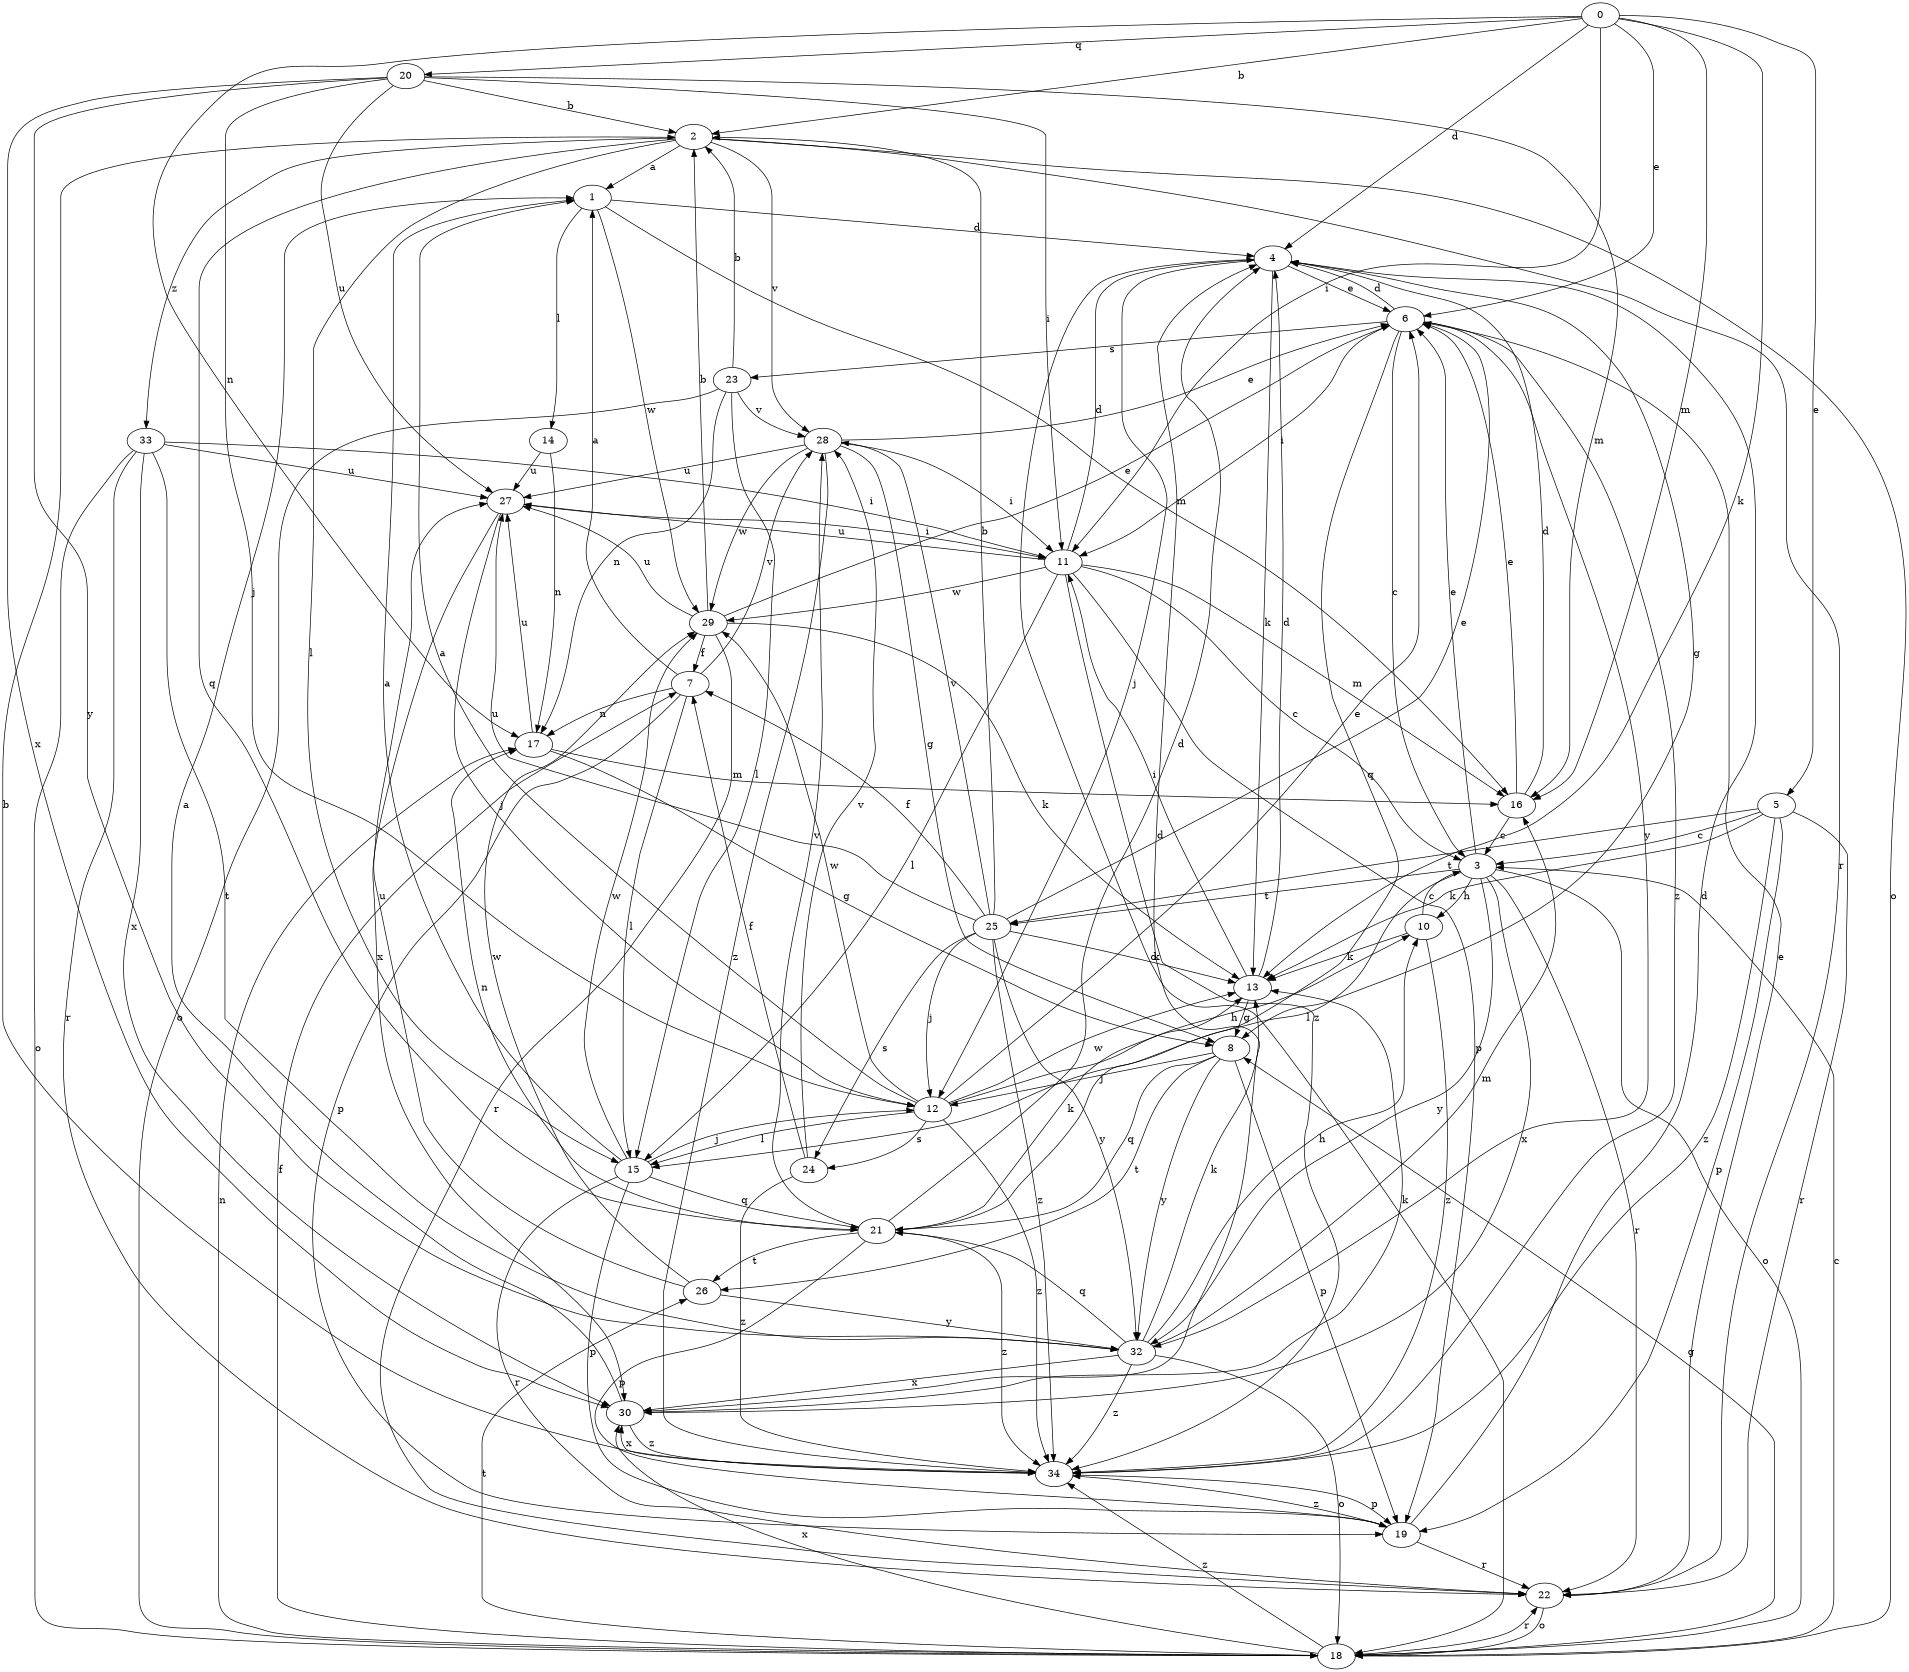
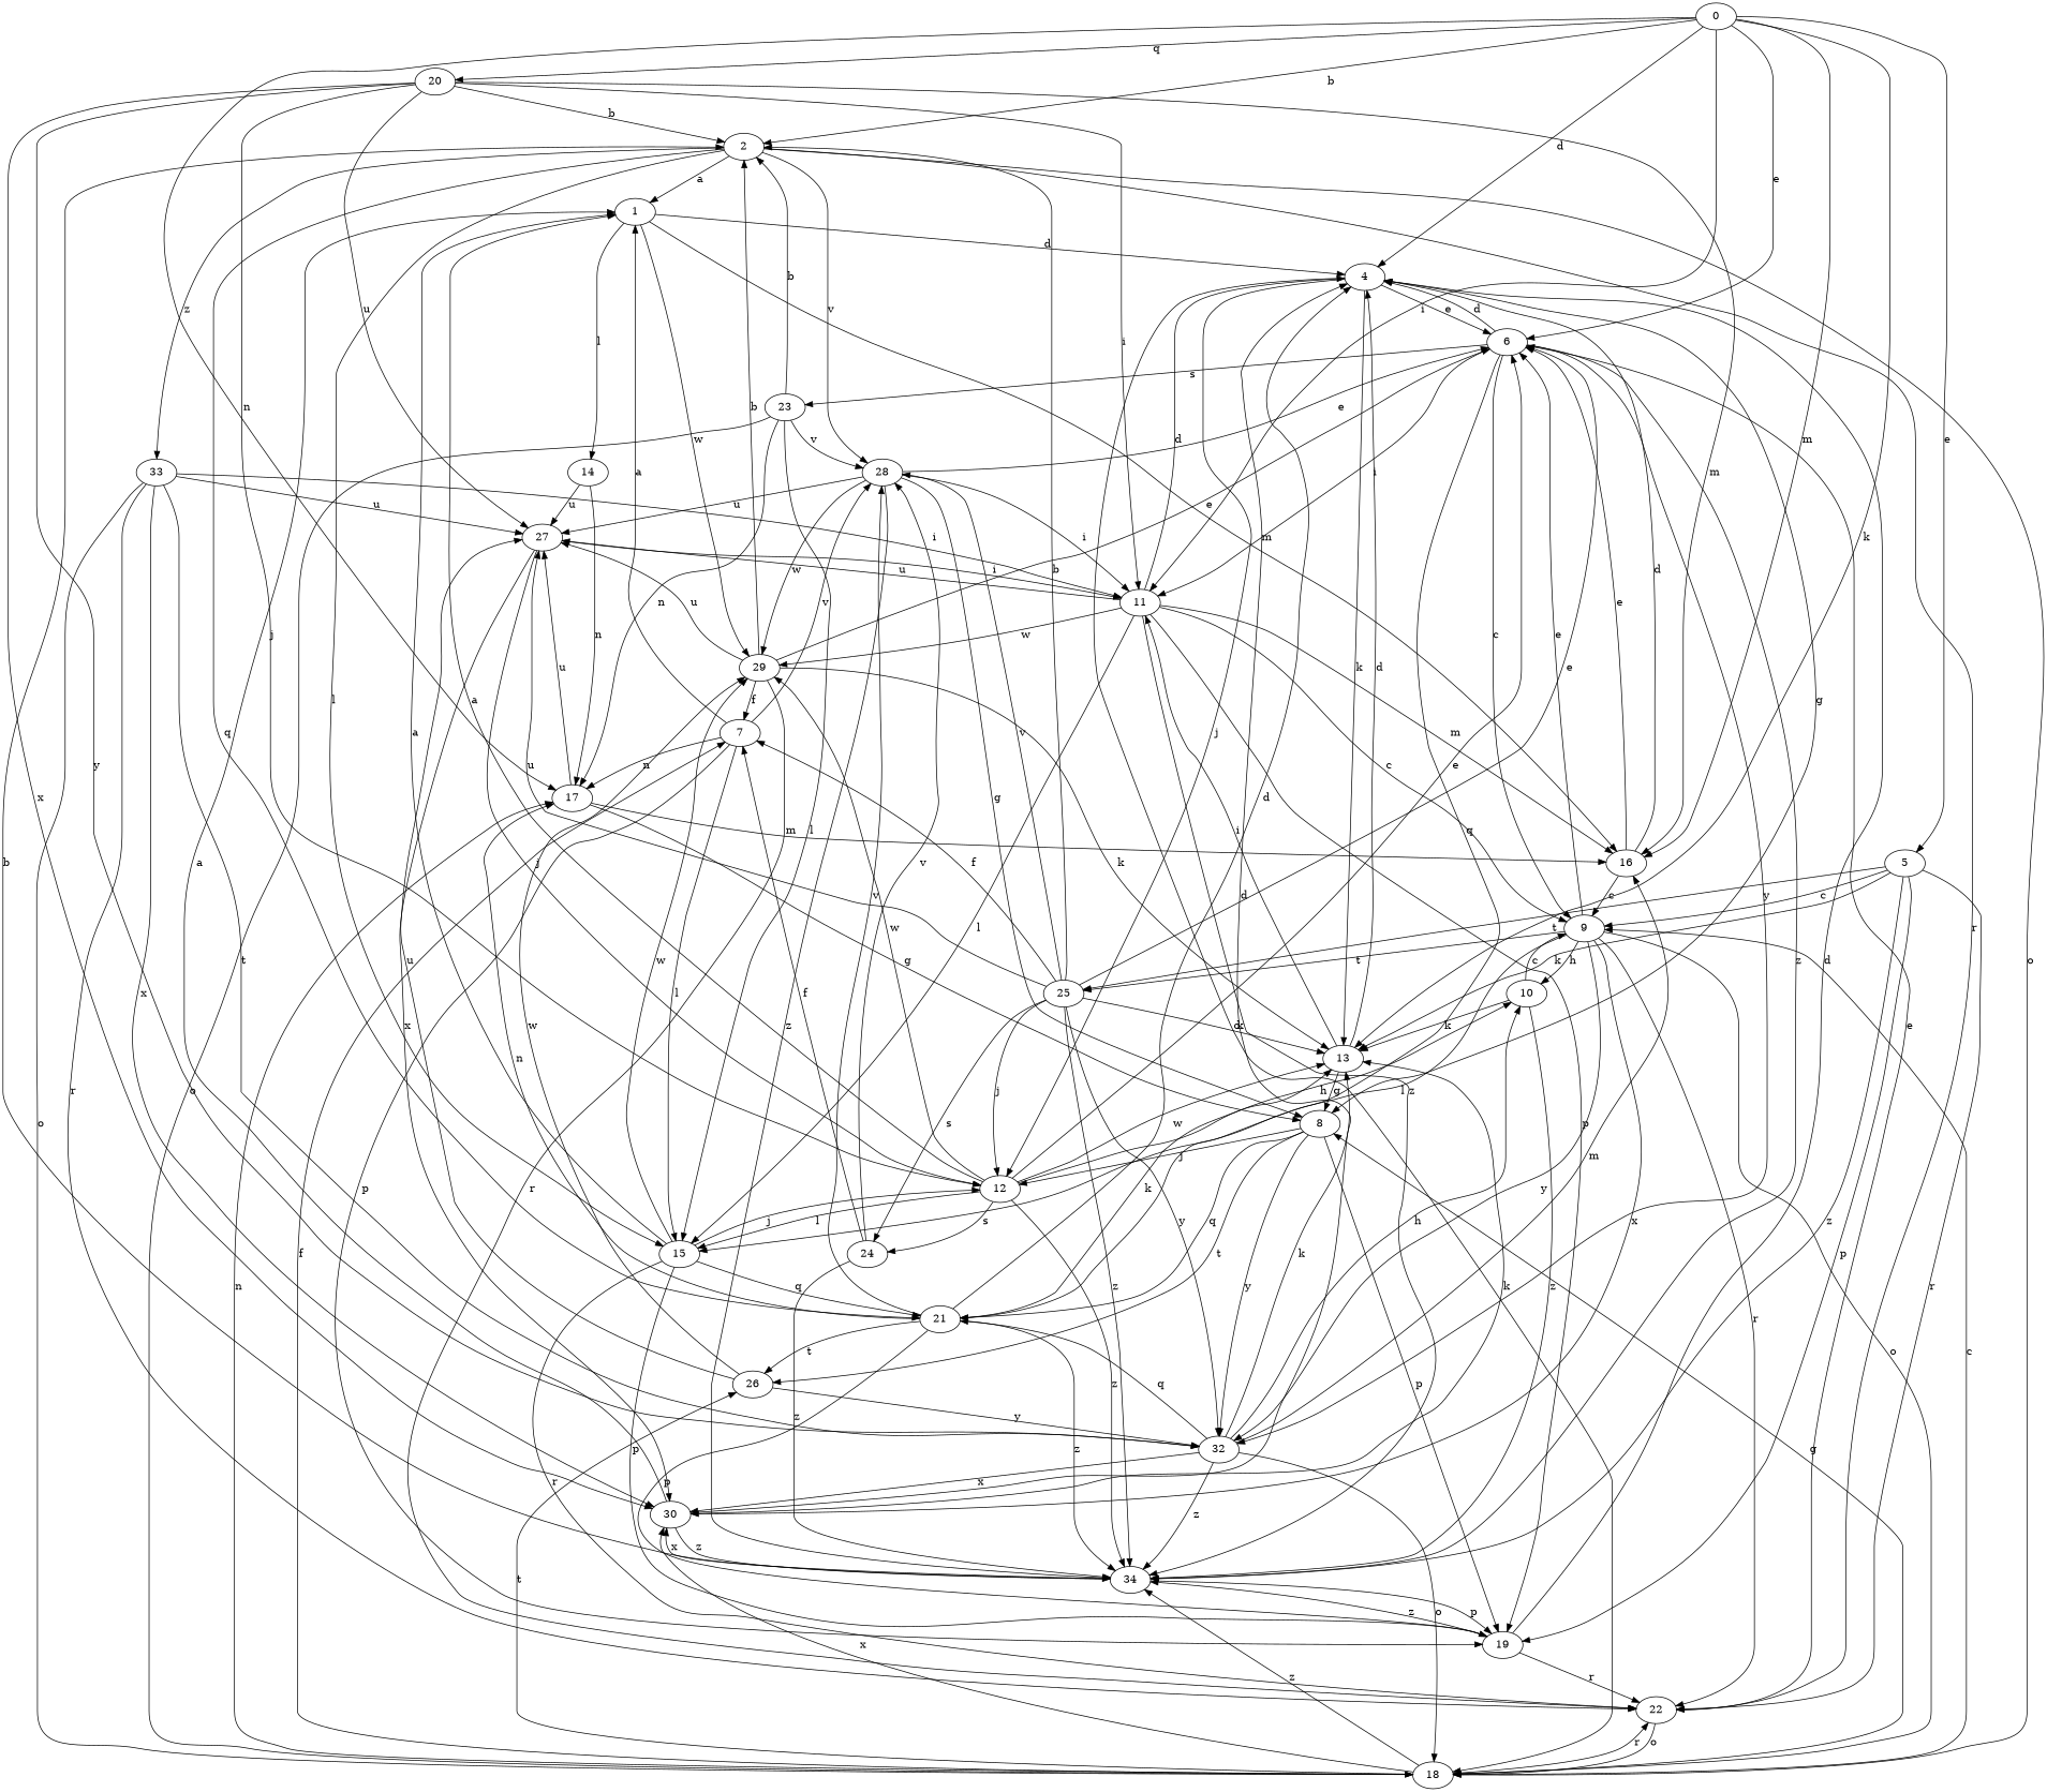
  strict digraph {
    0
    2
    4
    5
    6
    11
    13
    16
    17
    20
    1
    15
    18
    21
    22
    28
    33
    8
    12
-   3
+   3 [label=9]
    25
    19
    34
    32
    23
    29
    27
    30
    14
    7
    26
    10
    24
    0 -> 2 [label=b]
    0 -> 4 [label=d]
    0 -> 5 [label=e]
    0 -> 6 [label=e]
    0 -> 11 [label=i]
    0 -> 13 [label=k]
    0 -> 16 [label=m]
    0 -> 17 [label=n]
    0 -> 20 [label=q]
    2 -> 1 [label=a]
    2 -> 15 [label=l]
    2 -> 18 [label=o]
    2 -> 21 [label=q]
    2 -> 22 [label=r]
    2 -> 28 [label=v]
    2 -> 33 [label=z]
    4 -> 6 [label=e]
    4 -> 13 [label=k]
    4 -> 18 [label=o]
    4 -> 8 [label=g]
    4 -> 12 [label=j]
    5 -> 13 [label=k]
    5 -> 22 [label=r]
    5 -> 3 [label=c]
    5 -> 25 [label=t]
    5 -> 19 [label=p]
    5 -> 34 [label=z]
    6 -> 4 [label=d]
    6 -> 11 [label=i]
    6 -> 21 [label=q]
    6 -> 3 [label=c]
    6 -> 34 [label=z]
    6 -> 32 [label=y]
    6 -> 23 [label=s]
    11 -> 4 [label=d]
    11 -> 16 [label=m]
    11 -> 15 [label=l]
    11 -> 3 [label=c]
    11 -> 19 [label=p]
    11 -> 34 [label=z]
    11 -> 29 [label=w]
    11 -> 27 [label=u]
    13 -> 4 [label=d]
    13 -> 11 [label=i]
    13 -> 8 [label=g]
    16 -> 4 [label=d]
    16 -> 6 [label=e]
    16 -> 3 [label=c]
    17 -> 16 [label=m]
    17 -> 8 [label=g]
    17 -> 27 [label=u]
    20 -> 2 [label=b]
    20 -> 11 [label=i]
    20 -> 16 [label=m]
    20 -> 12 [label=j]
    20 -> 32 [label=y]
    20 -> 27 [label=u]
    20 -> 30 [label=x]
    1 -> 4 [label=d]
    1 -> 16 [label=m]
    1 -> 29 [label=w]
    1 -> 14 [label=l]
    15 -> 1 [label=a]
    15 -> 21 [label=q]
    15 -> 22 [label=r]
    15 -> 12 [label=j]
    15 -> 19 [label=p]
    15 -> 29 [label=w]
    18 -> 17 [label=n]
    18 -> 22 [label=r]
    18 -> 8 [label=g]
    18 -> 3 [label=c]
    18 -> 34 [label=z]
    18 -> 30 [label=x]
    18 -> 7 [label=f]
    18 -> 26 [label=t]
    21 -> 4 [label=d]
    21 -> 13 [label=k]
    21 -> 17 [label=n]
    21 -> 28 [label=v]
    21 -> 19 [label=p]
    21 -> 34 [label=z]
    21 -> 26 [label=t]
    22 -> 6 [label=e]
    22 -> 18 [label=o]
    28 -> 6 [label=e]
    28 -> 11 [label=i]
    28 -> 8 [label=g]
    28 -> 34 [label=z]
    28 -> 29 [label=w]
    28 -> 27 [label=u]
    33 -> 11 [label=i]
    33 -> 18 [label=o]
    33 -> 22 [label=r]
    33 -> 32 [label=t]
    33 -> 27 [label=u]
    33 -> 30 [label=x]
    8 -> 21 [label=q]
    8 -> 12 [label=j]
    8 -> 19 [label=p]
    8 -> 32 [label=y]
    8 -> 26 [label=t]
    12 -> 6 [label=e]
    12 -> 13 [label=w]
    12 -> 1 [label=a]
    12 -> 15 [label=l]
    12 -> 34 [label=z]
    12 -> 29 [label=w]
    12 -> 10 [label=h]
    12 -> 24 [label=s]
    3 -> 6 [label=e]
    3 -> 15 [label=l]
    3 -> 18 [label=o]
    3 -> 22 [label=r]
    3 -> 25 [label=t]
    3 -> 32 [label=y]
    3 -> 30 [label=x]
    3 -> 10 [label=h]
    25 -> 2 [label=b]
    25 -> 6 [label=e]
    25 -> 13 [label=k]
    25 -> 28 [label=v]
    25 -> 12 [label=j]
    25 -> 34 [label=z]
    25 -> 32 [label=y]
    25 -> 27 [label=u]
    25 -> 7 [label=f]
    25 -> 24 [label=s]
    19 -> 4 [label=d]
    19 -> 22 [label=r]
    19 -> 34 [label=z]
    34 -> 2 [label=b]
    34 -> 19 [label=p]
    34 -> 30 [label=x]
    32 -> 13 [label=k]
    32 -> 16 [label=m]
    32 -> 18 [label=o]
    32 -> 21 [label=q]
    32 -> 34 [label=z]
    32 -> 30 [label=x]
    32 -> 10 [label=h]
    23 -> 2 [label=b]
    23 -> 17 [label=n]
    23 -> 15 [label=l]
    23 -> 18 [label=o]
    23 -> 28 [label=v]
    29 -> 2 [label=b]
    29 -> 6 [label=e]
    29 -> 13 [label=k]
    29 -> 22 [label=r]
    29 -> 27 [label=u]
    29 -> 7 [label=f]
    27 -> 11 [label=i]
    27 -> 12 [label=j]
    27 -> 30 [label=x]
    30 -> 4 [label=d]
    30 -> 13 [label=k]
    30 -> 1 [label=a]
    30 -> 34 [label=z]
    14 -> 17 [label=n]
    14 -> 27 [label=u]
    7 -> 17 [label=n]
    7 -> 1 [label=a]
    7 -> 15 [label=l]
    7 -> 28 [label=v]
    7 -> 19 [label=p]
    26 -> 32 [label=y]
    26 -> 29 [label=w]
    26 -> 27 [label=u]
    10 -> 13 [label=k]
    10 -> 3 [label=c]
    10 -> 34 [label=z]
    24 -> 28 [label=v]
    24 -> 34 [label=z]
    24 -> 7 [label=f]
  }
